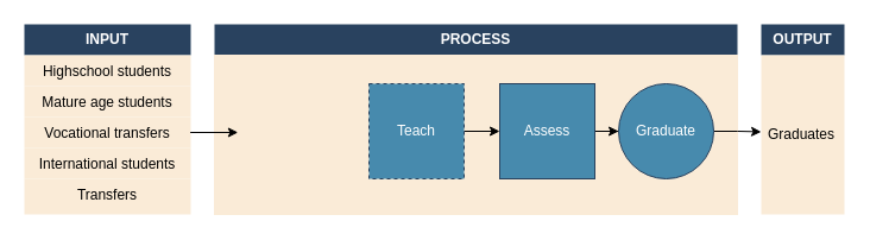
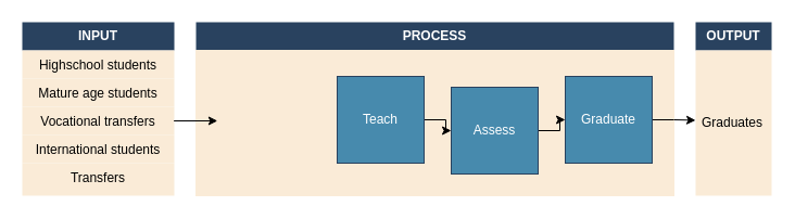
  <mxCell id="0" />
  <mxCell id="1" parent="0" />
  <mxCell id="2" value="&lt;b&gt;&lt;font color=&quot;#ffffff&quot;&gt;PROCESS&lt;/font&gt;&lt;/b&gt;" style="swimlane;fontStyle=0;childLayout=stackLayout;horizontal=1;startSize=26;fillColor=#29425F;horizontalStack=0;resizeParent=1;resizeParentMax=0;resizeLast=0;collapsible=1;marginBottom=0;whiteSpace=wrap;html=1;strokeColor=none;" parent="1" vertex="1"><mxGeometry x="180" y="20" width="440" height="160" as="geometry" /></mxCell>
  <mxCell id="3" value="&amp;nbsp;" style="text;strokeColor=#FAEBD7;fillColor=#FAEBD7;align=left;verticalAlign=top;spacingLeft=4;spacingRight=4;overflow=hidden;rotatable=0;points=[[0,0.5],[1,0.5]];portConstraint=eastwest;whiteSpace=wrap;html=1;" parent="2" vertex="1"><mxGeometry y="26" width="440" height="134" as="geometry" /></mxCell>
  <mxCell id="4" style="edgeStyle=orthogonalEdgeStyle;rounded=0;orthogonalLoop=1;jettySize=auto;html=1;" parent="1" source="5" target="7" edge="1"><mxGeometry relative="1" as="geometry" /></mxCell>
- <mxCell id="5" value="Teach" style="whiteSpace=wrap;html=1;aspect=fixed;fillColor=#478AAD;strokeColor=#29425F;fontColor=#FFFFFF;dashed=1;" parent="1" vertex="1"><mxGeometry x="310" y="70" width="80" height="80" as="geometry" /></mxCell>
+ <mxCell id="5" value="Teach" style="whiteSpace=wrap;html=1;aspect=fixed;fillColor=#478AAD;strokeColor=#29425F;fontColor=#FFFFFF;" parent="1" vertex="1"><mxGeometry x="310" y="70" width="80" height="80" as="geometry" /></mxCell>
  <mxCell id="6" style="edgeStyle=orthogonalEdgeStyle;rounded=0;orthogonalLoop=1;jettySize=auto;html=1;" parent="1" source="7" target="9" edge="1"><mxGeometry relative="1" as="geometry" /></mxCell>
- <mxCell id="7" value="Assess" style="whiteSpace=wrap;html=1;aspect=fixed;fillColor=#478AAD;strokeColor=#29425F;fontColor=#FFFFFF;" parent="1" vertex="1"><mxGeometry x="420" y="70" width="80" height="80" as="geometry" /></mxCell>
+ <mxCell id="7" value="Assess" style="whiteSpace=wrap;html=1;aspect=fixed;fillColor=#478AAD;strokeColor=#29425F;fontColor=#FFFFFF;" parent="1" vertex="1"><mxGeometry x="415" y="80" width="80" height="80" as="geometry" /></mxCell>
  <mxCell id="8" style="edgeStyle=orthogonalEdgeStyle;rounded=0;orthogonalLoop=1;jettySize=auto;html=1;entryX=0;entryY=0.481;entryDx=0;entryDy=0;entryPerimeter=0;" parent="1" source="9" target="17" edge="1"><mxGeometry relative="1" as="geometry"><mxPoint x="630" y="110" as="targetPoint" /></mxGeometry></mxCell>
- <mxCell id="9" value="Graduate" style="ellipse;whiteSpace=wrap;html=1;aspect=fixed;fillColor=#478AAD;strokeColor=#29425F;fontColor=#FFFFFF;" parent="1" vertex="1"><mxGeometry x="520" y="70" width="80" height="80" as="geometry" /></mxCell>
+ <mxCell id="9" value="Graduate" style="whiteSpace=wrap;html=1;aspect=fixed;fillColor=#478AAD;strokeColor=#29425F;fontColor=#FFFFFF;" parent="1" vertex="1"><mxGeometry x="520" y="70" width="80" height="80" as="geometry" /></mxCell>
  <mxCell id="10" value="&lt;b&gt;&lt;font color=&quot;#ffffff&quot;&gt;INPUT&lt;/font&gt;&lt;/b&gt;" style="swimlane;fontStyle=0;childLayout=stackLayout;horizontal=1;startSize=26;fillColor=#29425F;horizontalStack=0;resizeParent=1;resizeParentMax=0;resizeLast=0;collapsible=1;marginBottom=0;whiteSpace=wrap;html=1;strokeColor=none;" parent="1" vertex="1"><mxGeometry x="20" y="20" width="140" height="160" as="geometry" /></mxCell>
  <mxCell id="11" value="Highschool students" style="text;strokeColor=none;fillColor=#FAEBD7;align=center;verticalAlign=top;spacingLeft=4;spacingRight=4;overflow=hidden;rotatable=0;points=[[0,0.5],[1,0.5]];portConstraint=eastwest;whiteSpace=wrap;html=1;" parent="10" vertex="1"><mxGeometry y="26" width="140" height="26" as="geometry" /></mxCell>
  <mxCell id="12" value="Mature age students" style="text;strokeColor=none;fillColor=#FAEBD7;align=center;verticalAlign=top;spacingLeft=4;spacingRight=4;overflow=hidden;rotatable=0;points=[[0,0.5],[1,0.5]];portConstraint=eastwest;whiteSpace=wrap;html=1;" parent="10" vertex="1"><mxGeometry y="52" width="140" height="26" as="geometry" /></mxCell>
  <mxCell id="13" value="Vocational transfers" style="text;strokeColor=none;fillColor=#FAEBD7;align=center;verticalAlign=top;spacingLeft=4;spacingRight=4;overflow=hidden;rotatable=0;points=[[0,0.5],[1,0.5]];portConstraint=eastwest;whiteSpace=wrap;html=1;" parent="10" vertex="1"><mxGeometry y="78" width="140" height="26" as="geometry" /></mxCell>
  <mxCell id="14" value="International students" style="text;strokeColor=none;fillColor=#FAEBD7;align=center;verticalAlign=top;spacingLeft=4;spacingRight=4;overflow=hidden;rotatable=0;points=[[0,0.5],[1,0.5]];portConstraint=eastwest;whiteSpace=wrap;html=1;" parent="10" vertex="1"><mxGeometry y="104" width="140" height="26" as="geometry" /></mxCell>
  <mxCell id="15" value="Transfers" style="text;strokeColor=none;fillColor=#FAEBD7;align=center;verticalAlign=top;spacingLeft=4;spacingRight=4;overflow=hidden;rotatable=0;points=[[0,0.5],[1,0.5]];portConstraint=eastwest;whiteSpace=wrap;html=1;" parent="10" vertex="1"><mxGeometry y="130" width="140" height="30" as="geometry" /></mxCell>
  <mxCell id="16" value="&lt;b&gt;&lt;font color=&quot;#ffffff&quot;&gt;OUTPUT&lt;/font&gt;&lt;/b&gt;" style="swimlane;fontStyle=0;childLayout=stackLayout;horizontal=1;startSize=26;fillColor=#29425F;horizontalStack=0;resizeParent=1;resizeParentMax=0;resizeLast=0;collapsible=1;marginBottom=0;whiteSpace=wrap;html=1;strokeColor=none;" parent="1" vertex="1"><mxGeometry x="640" y="20" width="70" height="160" as="geometry" /></mxCell>
  <mxCell id="17" value="Graduates" style="text;strokeColor=none;fillColor=#FAEBD7;align=left;verticalAlign=middle;spacingLeft=4;spacingRight=4;overflow=hidden;rotatable=0;points=[[0,0.5],[1,0.5]];portConstraint=eastwest;whiteSpace=wrap;html=1;" parent="16" vertex="1"><mxGeometry y="26" width="70" height="134" as="geometry" /></mxCell>
  <mxCell id="18" style="edgeStyle=orthogonalEdgeStyle;rounded=0;orthogonalLoop=1;jettySize=auto;html=1;entryX=0.045;entryY=0.485;entryDx=0;entryDy=0;entryPerimeter=0;" parent="1" source="13" target="3" edge="1"><mxGeometry relative="1" as="geometry" /></mxCell>
